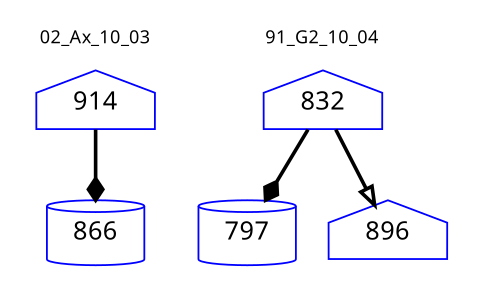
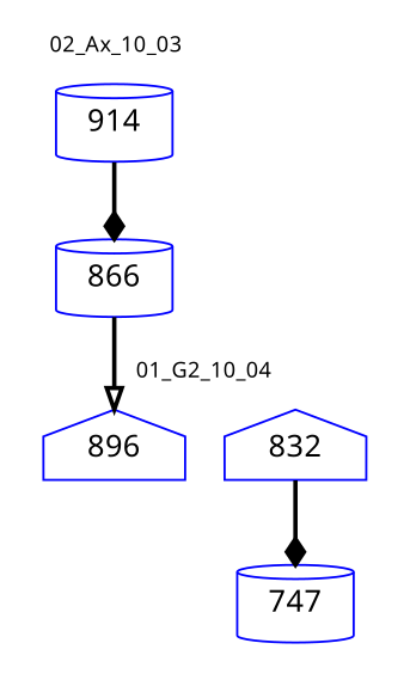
  digraph {
    fontname="Noto Sans"
    node [color=blue fontname="Noto Sans" shape=house]
    edge [arrowhead=diamond color=black fontname="Noto Sans" style=bold]
-   n1 [label=914]
+   n1 [label=914 shape=cylinder]
    n2 [label=866 shape=cylinder]
    n3 [label=832]
-   n4 [label=797 shape=cylinder]
+   n4 [label=747 shape=cylinder]
    n5 [label=896]
    subgraph cluster_1 {
      color=white
      fontsize=10
      label="02_Ax_10_03"
      n1
      n2
    }
    subgraph cluster_2 {
      color=white
      fontsize=10
-     label="91_G2_10_04"
+     label="01_G2_10_04"
      n3
      n4
      n5
    }
    n1 -> n2
    n3 -> n4
-   n3 -> n5 [arrowhead=onormal]
+   n2 -> n5 [arrowhead=onormal]
  }
